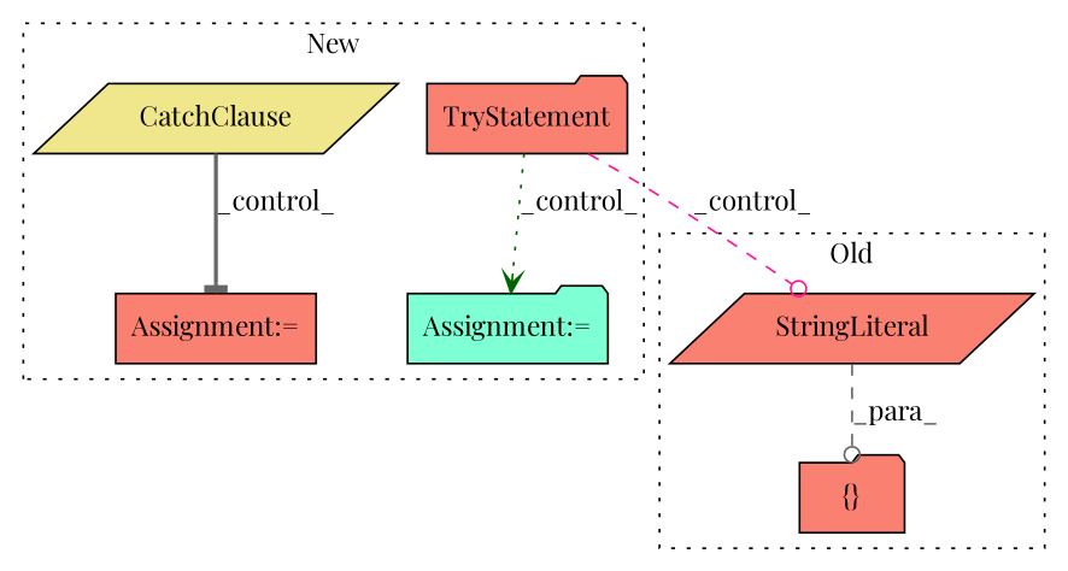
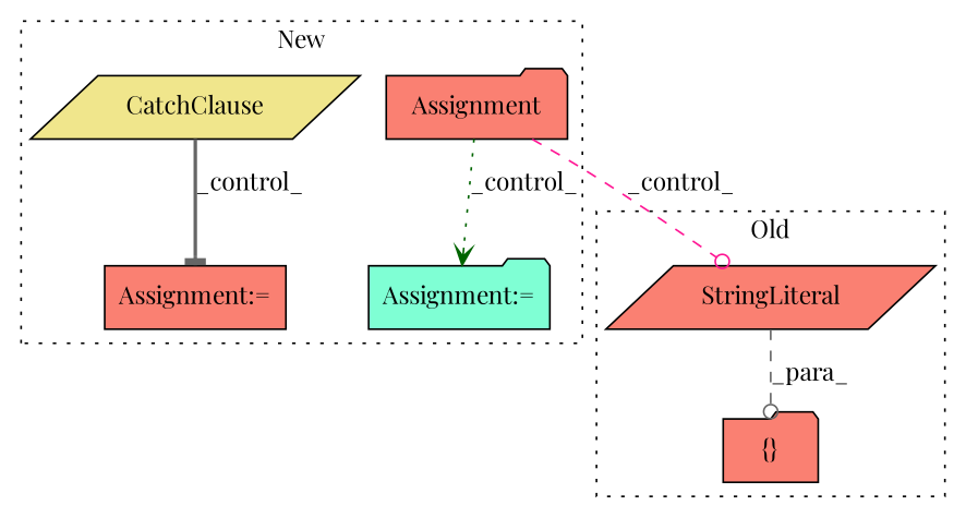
  digraph {
    fontname="Playfair Display"
    node [a=7 fillcolor=salmon fontname="Playfair Display" l=1 shape=folder style=filled]
    edge [arrowhead=odot color=gray40 fontname="Playfair Display" style=dashed]
    n1 [a=4 l="1,1" label="{}" s="526,559"]
    n2 [a=45 l=8 label=StringLiteral s=542 shape=parallelogram]
-   n3 [a=54 l=4 label=TryStatement s=429]
+   n3 [a=54 l=4 label=Assignment s=429]
    n4 [a=12 fillcolor=khaki l="11,2" label=CatchClause s="463,497" shape=parallelogram]
    n5 [fillcolor=aquamarine label="Assignment:=" s=447]
    n6 [label="Assignment:=" s=513 shape=box]
    subgraph cluster_1 {
      label=Old
      style=dotted
      n1
      n2
    }
    subgraph cluster_2 {
      label=New
      style=dotted
      n3
      n4
      n5
      n6
    }
    n2 -> n1 [label=_para_]
    n3 -> n2 [color=deeppink label=_control_]
    n3 -> n5 [arrowhead=vee color=darkgreen label=_control_ style=dotted]
    n4 -> n6 [arrowhead=tee label=_control_ style=bold]
  }
